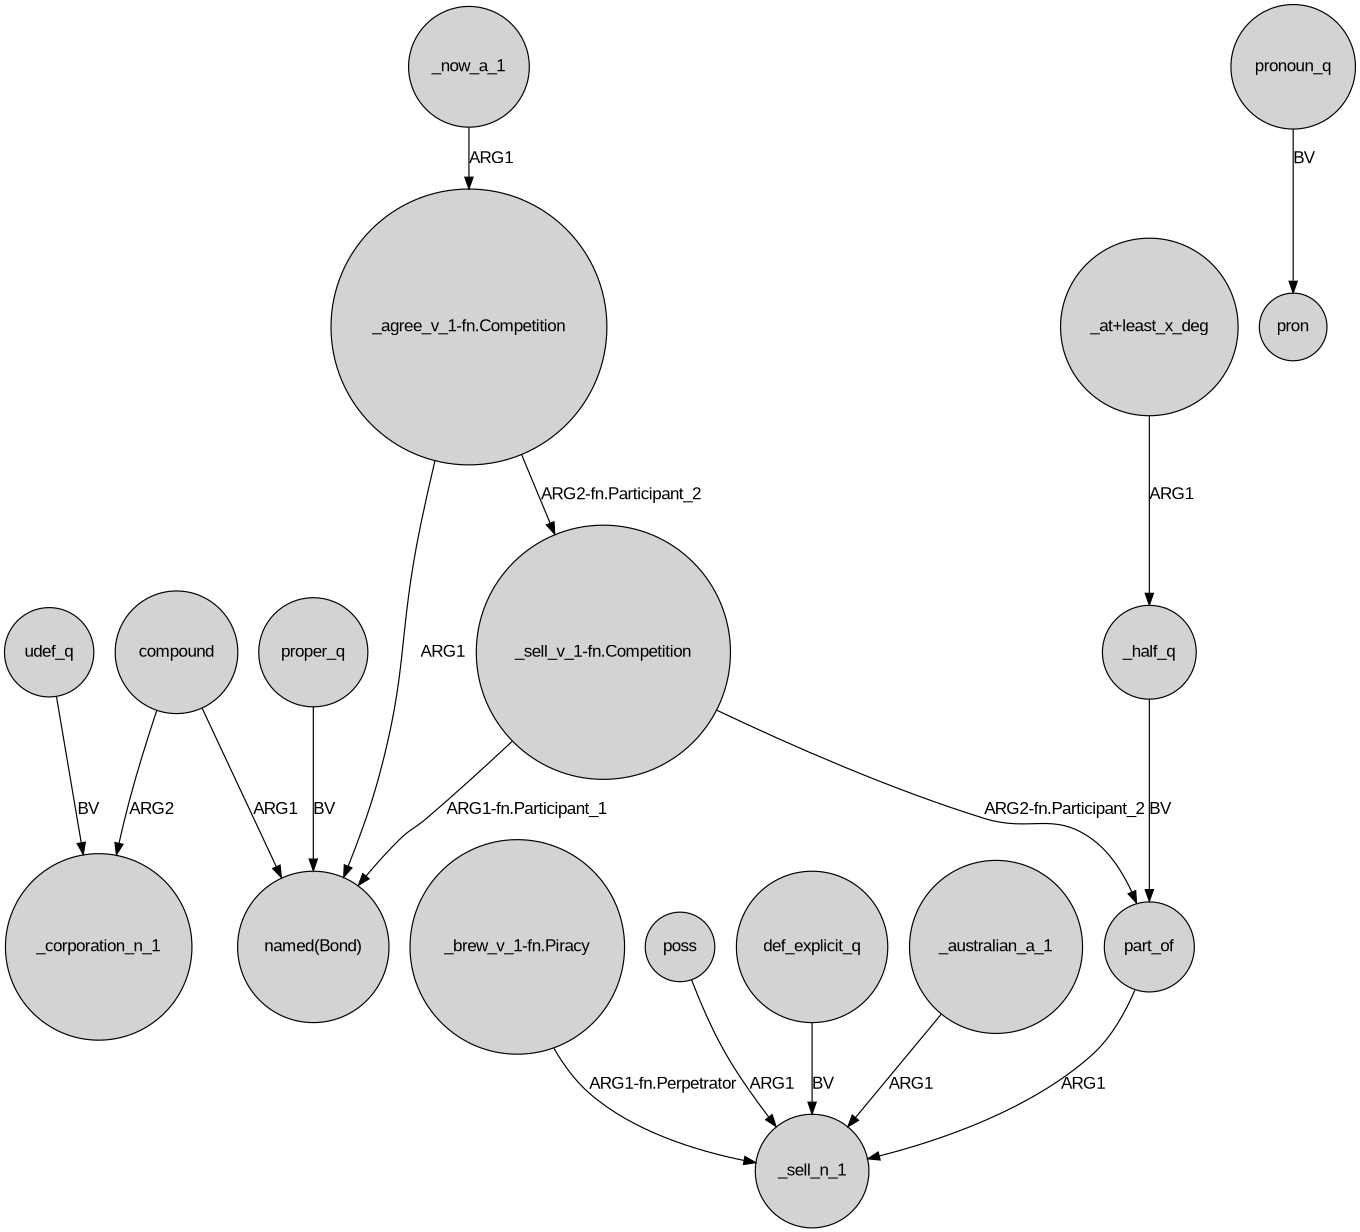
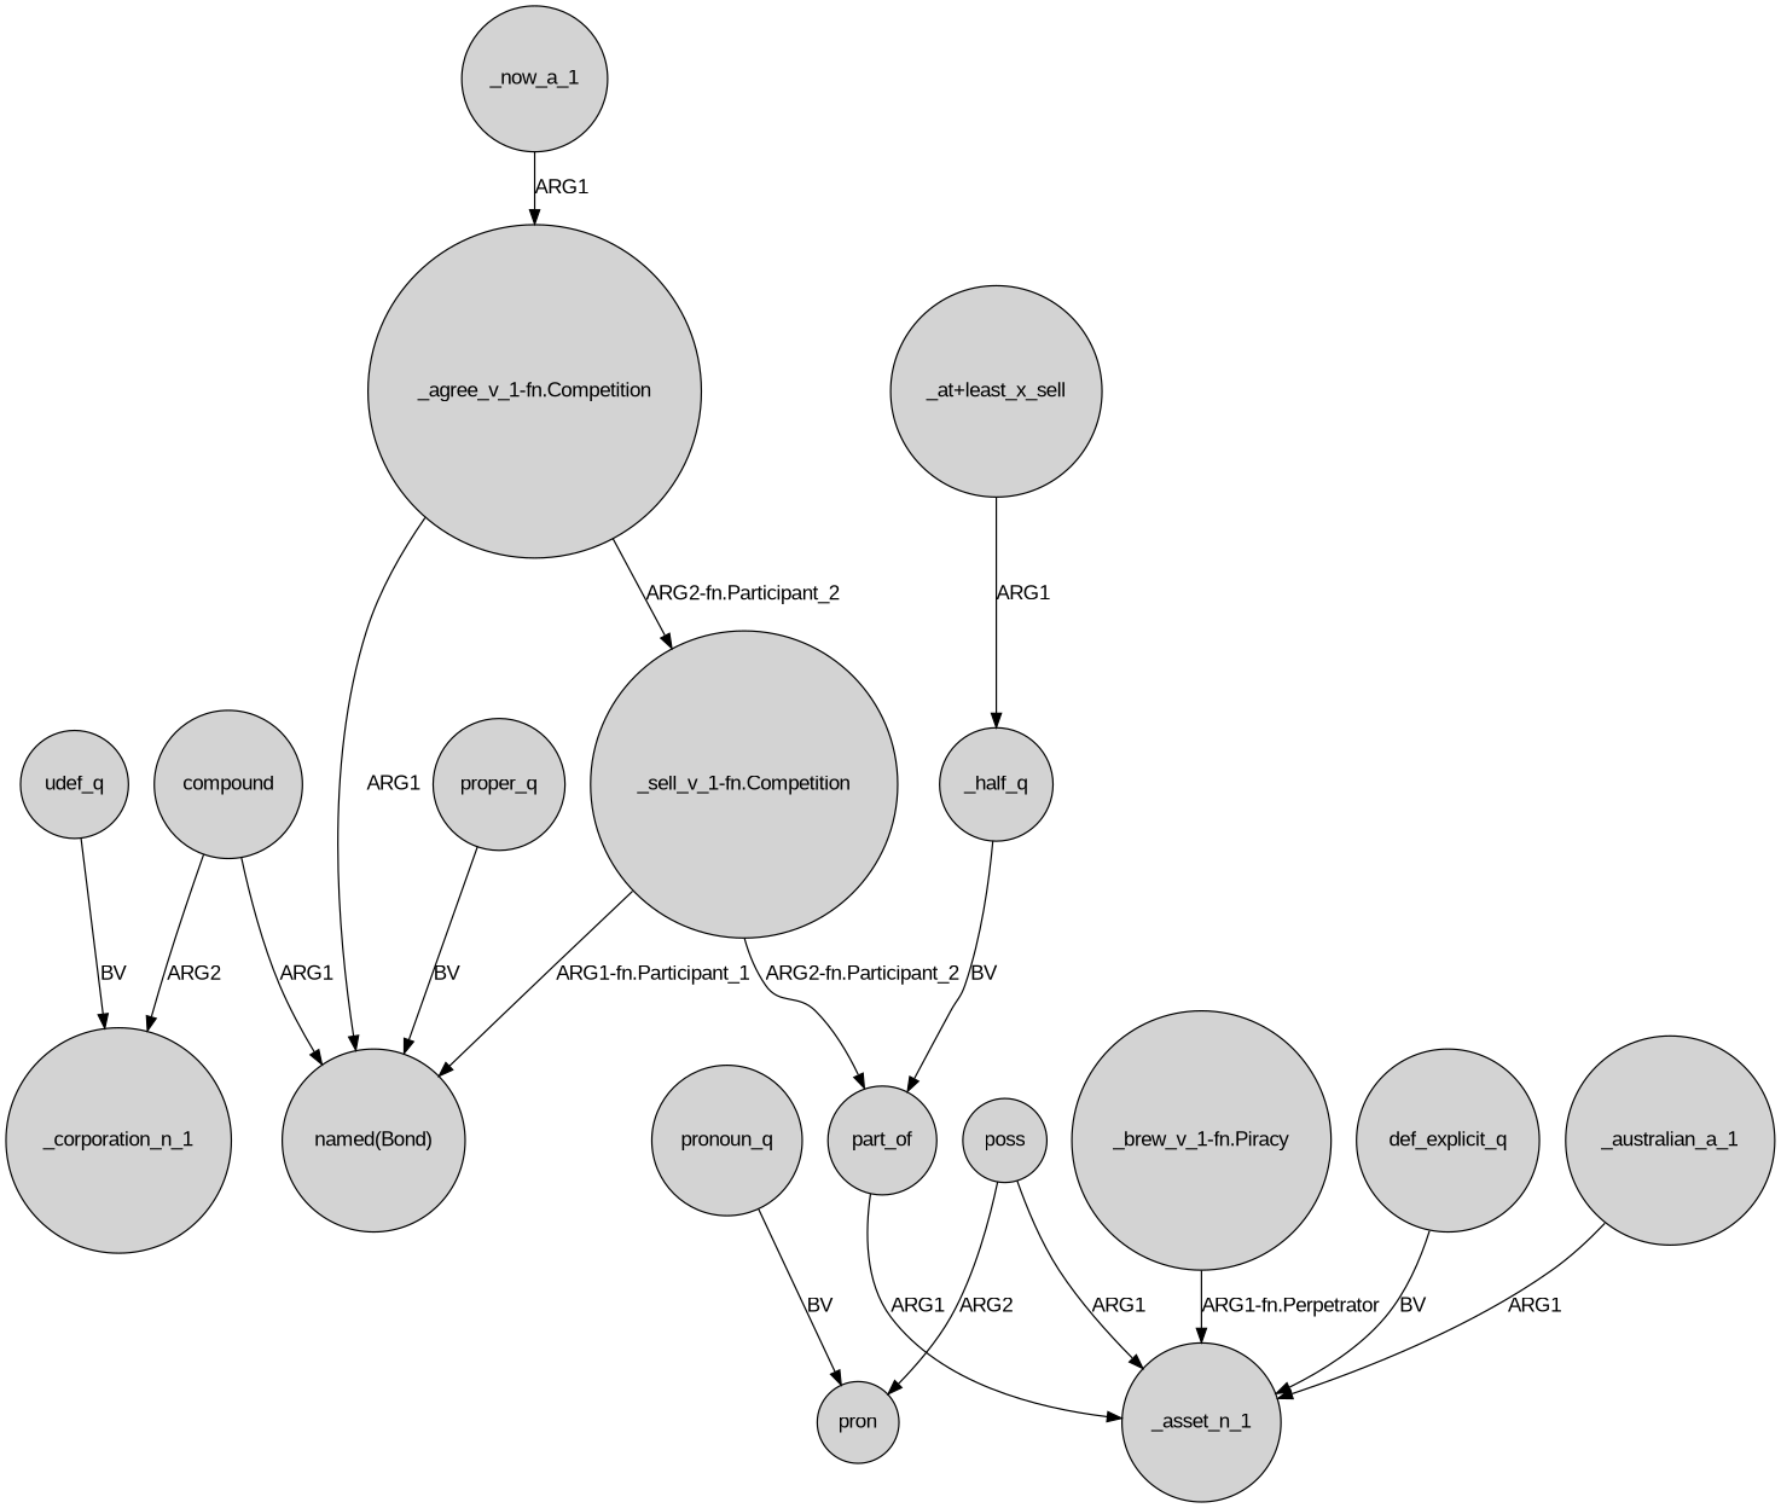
  digraph {
    fontname="Liberation Sans"
    node [fontname="Liberation Sans" shape=circle style=filled]
    edge [fontname="Liberation Sans"]
    proper_q
    "named(Bond)"
    compound
    _corporation_n_1
    udef_q
    _half_q
    part_of
-   _asset_n_1 [label=_sell_n_1]
+   _asset_n_1
    _now_a_1
    "_agree_v_1-fn.Competition"
    "_sell_v_1-fn.Competition"
    "_brew_v_1-fn.Piracy"
    poss
    pron
    def_explicit_q
    _australian_a_1
    pronoun_q
-   "_at+least_x_deg"
+   "_at+least_x_deg" [label="_at+least_x_sell"]
    proper_q -> "named(Bond)" [label=BV]
    compound -> "named(Bond)" [label=ARG1]
    compound -> _corporation_n_1 [label=ARG2]
    udef_q -> _corporation_n_1 [label=BV]
    _half_q -> part_of [label=BV]
    part_of -> _asset_n_1 [label=ARG1]
    _now_a_1 -> "_agree_v_1-fn.Competition" [label=ARG1]
    "_agree_v_1-fn.Competition" -> "named(Bond)" [label=ARG1]
    "_agree_v_1-fn.Competition" -> "_sell_v_1-fn.Competition" [label="ARG2-fn.Participant_2"]
    "_sell_v_1-fn.Competition" -> "named(Bond)" [label="ARG1-fn.Participant_1"]
    "_sell_v_1-fn.Competition" -> part_of [label="ARG2-fn.Participant_2"]
    "_brew_v_1-fn.Piracy" -> _asset_n_1 [label="ARG1-fn.Perpetrator"]
    poss -> _asset_n_1 [label=ARG1]
+   poss -> pron [label=ARG2]
    def_explicit_q -> _asset_n_1 [label=BV]
    _australian_a_1 -> _asset_n_1 [label=ARG1]
    pronoun_q -> pron [label=BV]
    "_at+least_x_deg" -> _half_q [label=ARG1]
  }
